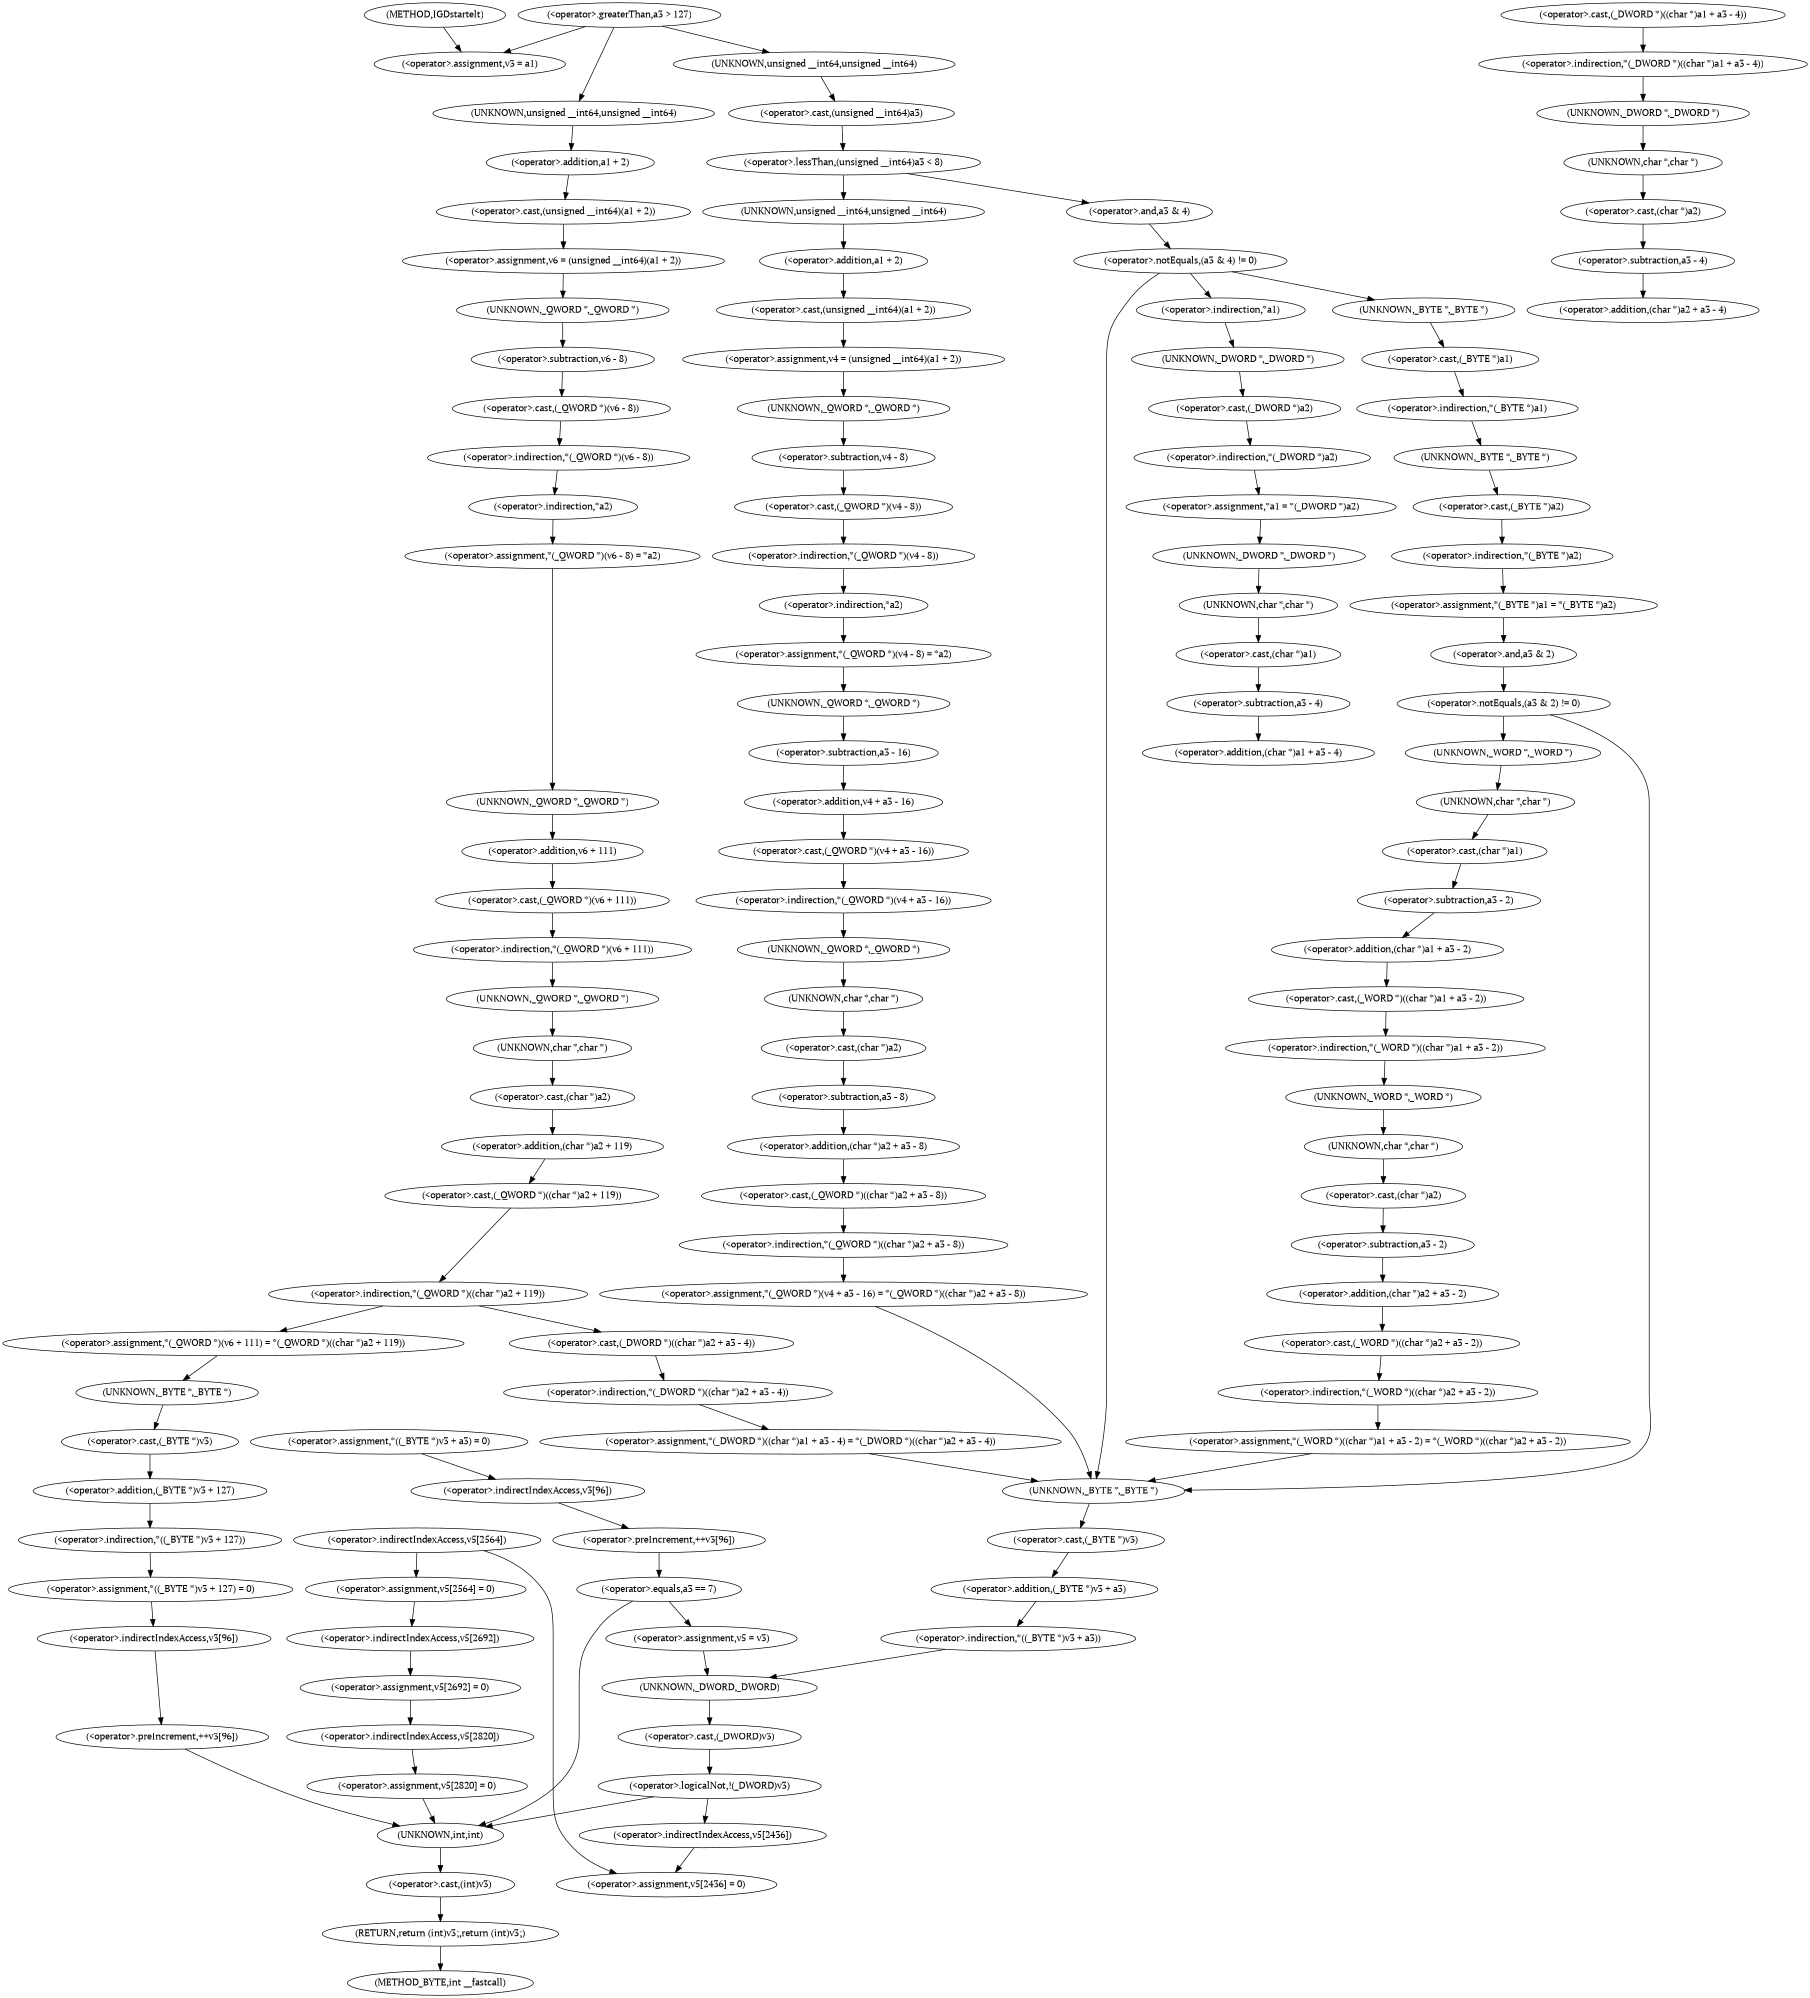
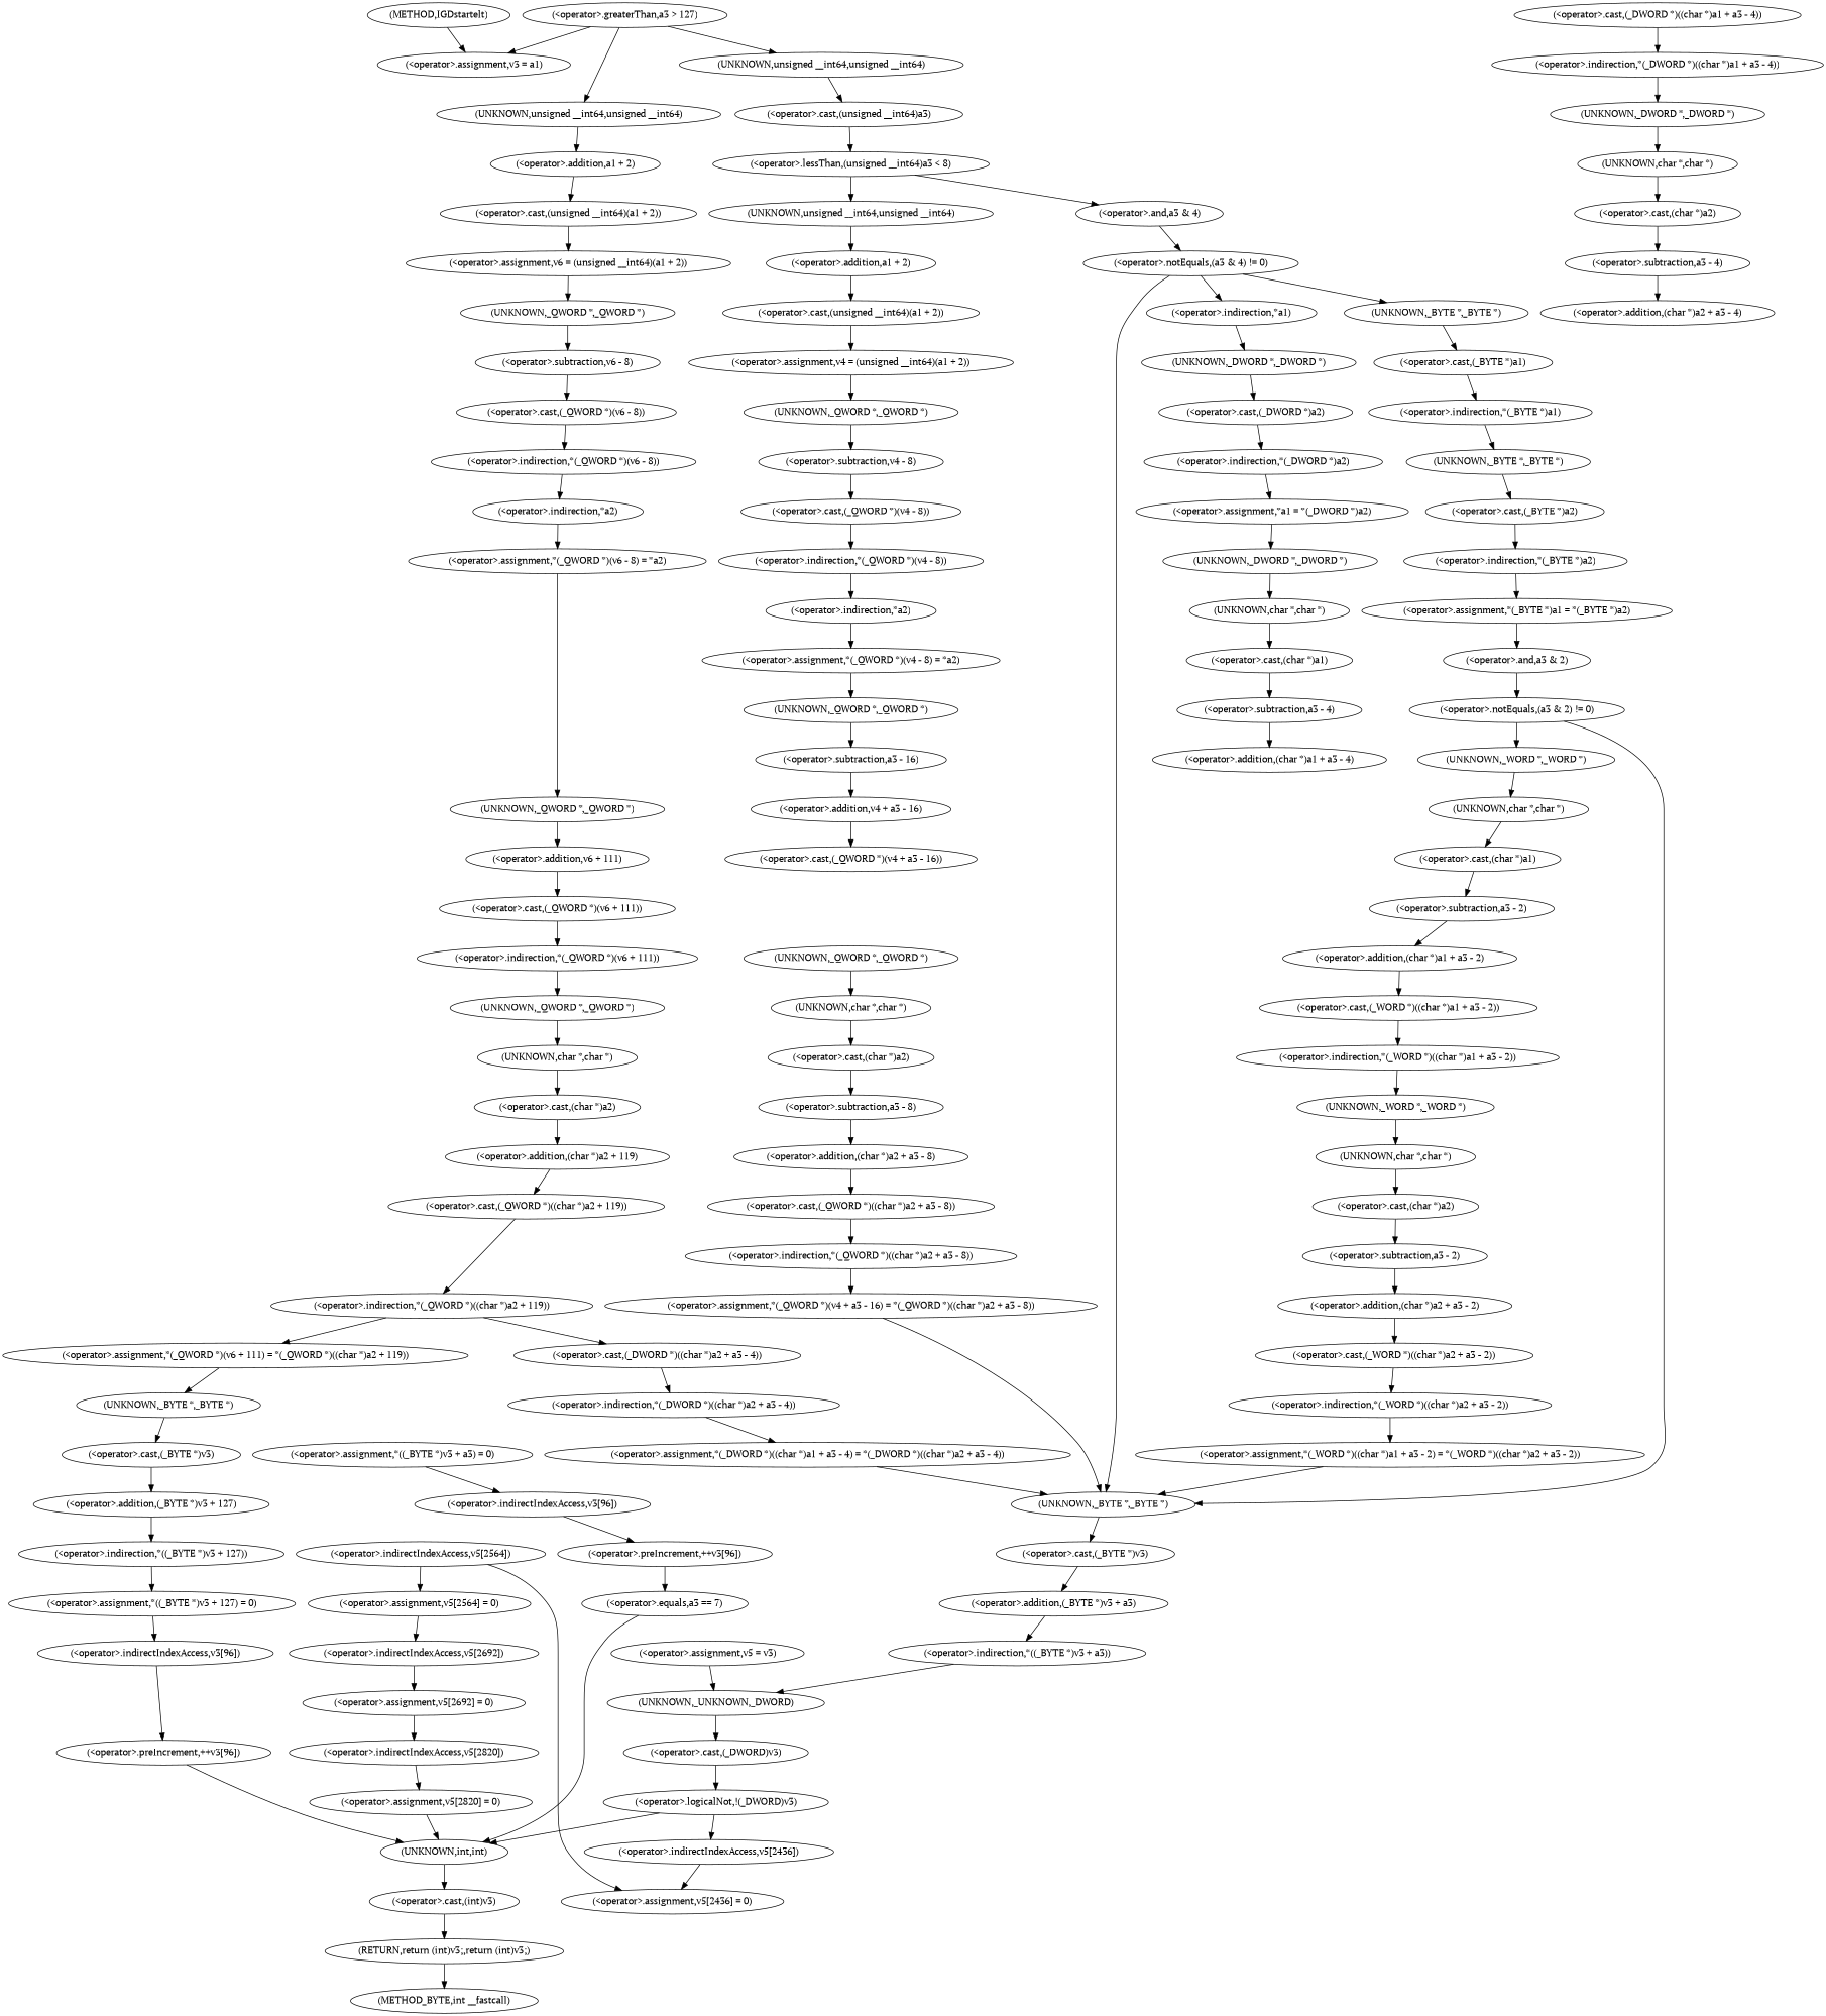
  digraph {
    fontname="PT Serif"
    node [fontname="PT Serif"]
    edge [fontname="PT Serif"]
    n1 [label="(<operator>.assignment,v3 = a1)"]
    n2 [label="(<operator>.greaterThan,a3 > 127)"]
    n3 [label="(UNKNOWN,unsigned __int64,unsigned __int64)"]
    n4 [label="(UNKNOWN,unsigned __int64,unsigned __int64)"]
    n5 [label="(<operator>.addition,a1 + 2)"]
    n6 [label="(<operator>.cast,(unsigned __int64)a3)"]
    n7 [label="(<operator>.assignment,v6 = (unsigned __int64)(a1 + 2))"]
    n8 [label="(UNKNOWN,_QWORD *,_QWORD *)"]
    n9 [label="(<operator>.subtraction,v6 - 8)"]
    n10 [label="(<operator>.cast,(unsigned __int64)(a1 + 2))"]
    n11 [label="(<operator>.assignment,*(_QWORD *)(v6 - 8) = *a2)"]
    n12 [label="(UNKNOWN,_QWORD *,_QWORD *)"]
    n13 [label="(<operator>.addition,v6 + 111)"]
    n14 [label="(<operator>.indirection,*(_QWORD *)(v6 - 8))"]
    n15 [label="(<operator>.indirection,*a2)"]
    n16 [label="(<operator>.cast,(_QWORD *)(v6 - 8))"]
    n17 [label="(<operator>.assignment,*(_QWORD *)(v6 + 111) = *(_QWORD *)((char *)a2 + 119))"]
    n18 [label="(UNKNOWN,_BYTE *,_BYTE *)"]
    n19 [label="(<operator>.cast,(_BYTE *)v3)"]
    n20 [label="(<operator>.indirection,*(_QWORD *)(v6 + 111))"]
    n21 [label="(UNKNOWN,_QWORD *,_QWORD *)"]
    n22 [label="(UNKNOWN,char *,char *)"]
    n23 [label="(<operator>.cast,(_QWORD *)(v6 + 111))"]
    n24 [label="(<operator>.indirection,*(_QWORD *)((char *)a2 + 119))"]
    n25 [label="(<operator>.cast,(_DWORD *)((char *)a2 + a3 - 4))"]
    n26 [label="(<operator>.cast,(_QWORD *)((char *)a2 + 119))"]
    n27 [label="(<operator>.cast,(char *)a2)"]
    n28 [label="(<operator>.addition,(char *)a2 + 119)"]
    n29 [label="(<operator>.assignment,*((_BYTE *)v3 + 127) = 0)"]
    n30 [label="(<operator>.indirectIndexAccess,v3[96])"]
    n31 [label="(<operator>.preIncrement,++v3[96])"]
    n32 [label="(<operator>.indirection,*((_BYTE *)v3 + 127))"]
    n33 [label="(<operator>.addition,(_BYTE *)v3 + 127)"]
    n34 [label="(UNKNOWN,int,int)"]
    n35 [label="(<operator>.cast,(int)v3)"]
    n36 [label="(<operator>.lessThan,(unsigned __int64)a3 < 8)"]
    n37 [label="(<operator>.and,a3 & 4)"]
    n38 [label="(UNKNOWN,unsigned __int64,unsigned __int64)"]
    n39 [label="(<operator>.notEquals,(a3 & 4) != 0)"]
    n40 [label="(<operator>.addition,a1 + 2)"]
    n41 [label="(<operator>.indirection,*a1)"]
    n42 [label="(UNKNOWN,_BYTE *,_BYTE *)"]
    n43 [label="(UNKNOWN,_BYTE *,_BYTE *)"]
    n44 [label="(UNKNOWN,_DWORD *,_DWORD *)"]
    n45 [label="(<operator>.cast,(_BYTE *)a1)"]
    n46 [label="(<operator>.cast,(_BYTE *)v3)"]
    n47 [label="(<operator>.assignment,*a1 = *(_DWORD *)a2)"]
    n48 [label="(UNKNOWN,_DWORD *,_DWORD *)"]
    n49 [label="(UNKNOWN,char *,char *)"]
    n50 [label="(<operator>.cast,(_DWORD *)a2)"]
    n51 [label="(<operator>.indirection,*(_DWORD *)a2)"]
    n52 [label="(<operator>.assignment,*(_DWORD *)((char *)a1 + a3 - 4) = *(_DWORD *)((char *)a2 + a3 - 4))"]
    n53 [label="(<operator>.indirection,*(_DWORD *)((char *)a1 + a3 - 4))"]
    n54 [label="(UNKNOWN,_DWORD *,_DWORD *)"]
    n55 [label="(UNKNOWN,char *,char *)"]
    n56 [label="(<operator>.cast,(_DWORD *)((char *)a1 + a3 - 4))"]
    n57 [label="(<operator>.cast,(char *)a1)"]
    n58 [label="(<operator>.addition,(char *)a1 + a3 - 4)"]
    n59 [label="(<operator>.subtraction,a3 - 4)"]
    n60 [label="(<operator>.indirection,*(_DWORD *)((char *)a2 + a3 - 4))"]
    n61 [label="(<operator>.cast,(char *)a2)"]
    n62 [label="(<operator>.addition,(char *)a2 + a3 - 4)"]
    n63 [label="(<operator>.subtraction,a3 - 4)"]
    n64 [label="(<operator>.assignment,*(_BYTE *)a1 = *(_BYTE *)a2)"]
    n65 [label="(<operator>.and,a3 & 2)"]
    n66 [label="(<operator>.notEquals,(a3 & 2) != 0)"]
    n67 [label="(<operator>.indirection,*(_BYTE *)a1)"]
    n68 [label="(UNKNOWN,_BYTE *,_BYTE *)"]
    n69 [label="(<operator>.cast,(_BYTE *)a2)"]
    n70 [label="(<operator>.indirection,*(_BYTE *)a2)"]
    n71 [label="(UNKNOWN,_WORD *,_WORD *)"]
    n72 [label="(UNKNOWN,char *,char *)"]
    n73 [label="(<operator>.assignment,*(_WORD *)((char *)a1 + a3 - 2) = *(_WORD *)((char *)a2 + a3 - 2))"]
    n74 [label="(<operator>.indirection,*(_WORD *)((char *)a1 + a3 - 2))"]
    n75 [label="(UNKNOWN,_WORD *,_WORD *)"]
    n76 [label="(UNKNOWN,char *,char *)"]
    n77 [label="(<operator>.cast,(_WORD *)((char *)a1 + a3 - 2))"]
    n78 [label="(<operator>.cast,(char *)a1)"]
    n79 [label="(<operator>.addition,(char *)a1 + a3 - 2)"]
    n80 [label="(<operator>.subtraction,a3 - 2)"]
    n81 [label="(<operator>.indirection,*(_WORD *)((char *)a2 + a3 - 2))"]
    n82 [label="(<operator>.cast,(_WORD *)((char *)a2 + a3 - 2))"]
    n83 [label="(<operator>.cast,(char *)a2)"]
    n84 [label="(<operator>.addition,(char *)a2 + a3 - 2)"]
    n85 [label="(<operator>.subtraction,a3 - 2)"]
    n86 [label="(<operator>.assignment,v4 = (unsigned __int64)(a1 + 2))"]
    n87 [label="(UNKNOWN,_QWORD *,_QWORD *)"]
    n88 [label="(<operator>.subtraction,v4 - 8)"]
    n89 [label="(<operator>.cast,(unsigned __int64)(a1 + 2))"]
    n90 [label="(<operator>.assignment,*(_QWORD *)(v4 - 8) = *a2)"]
    n91 [label="(UNKNOWN,_QWORD *,_QWORD *)"]
    n92 [label="(<operator>.subtraction,a3 - 16)"]
    n93 [label="(<operator>.indirection,*(_QWORD *)(v4 - 8))"]
    n94 [label="(<operator>.indirection,*a2)"]
    n95 [label="(<operator>.cast,(_QWORD *)(v4 - 8))"]
    n96 [label="(<operator>.assignment,*(_QWORD *)(v4 + a3 - 16) = *(_QWORD *)((char *)a2 + a3 - 8))"]
-   n97 [label="(<operator>.indirection,*(_QWORD *)(v4 + a3 - 16))"]
    n98 [label="(UNKNOWN,_QWORD *,_QWORD *)"]
    n99 [label="(UNKNOWN,char *,char *)"]
    n100 [label="(<operator>.cast,(_QWORD *)(v4 + a3 - 16))"]
    n101 [label="(<operator>.addition,v4 + a3 - 16)"]
    n102 [label="(<operator>.indirection,*(_QWORD *)((char *)a2 + a3 - 8))"]
    n103 [label="(<operator>.cast,(_QWORD *)((char *)a2 + a3 - 8))"]
    n104 [label="(<operator>.cast,(char *)a2)"]
    n105 [label="(<operator>.addition,(char *)a2 + a3 - 8)"]
    n106 [label="(<operator>.subtraction,a3 - 8)"]
    n107 [label="(<operator>.assignment,*((_BYTE *)v3 + a3) = 0)"]
    n108 [label="(<operator>.indirectIndexAccess,v3[96])"]
    n109 [label="(<operator>.preIncrement,++v3[96])"]
    n110 [label="(<operator>.indirection,*((_BYTE *)v3 + a3))"]
-   n111 [label="(UNKNOWN,_DWORD,_DWORD)"]
+   n111 [label="(UNKNOWN,_UNKNOWN,_DWORD)"]
    n112 [label="(<operator>.addition,(_BYTE *)v3 + a3)"]
    n113 [label="(<operator>.equals,a3 == 7)"]
    n114 [label="(<operator>.assignment,v5 = v3)"]
    n115 [label="(<operator>.cast,(_DWORD)v3)"]
    n116 [label="(<operator>.logicalNot,!(_DWORD)v3)"]
    n117 [label="(<operator>.indirectIndexAccess,v5[2436])"]
    n118 [label="(<operator>.assignment,v5[2436] = 0)"]
    n119 [label="(<operator>.indirectIndexAccess,v5[2564])"]
    n120 [label="(<operator>.assignment,v5[2564] = 0)"]
    n121 [label="(<operator>.indirectIndexAccess,v5[2692])"]
    n122 [label="(<operator>.assignment,v5[2692] = 0)"]
    n123 [label="(<operator>.indirectIndexAccess,v5[2820])"]
    n124 [label="(<operator>.assignment,v5[2820] = 0)"]
    n125 [label="(RETURN,return (int)v3;,return (int)v3;)"]
    n126 [label="(METHOD_BYTE,int __fastcall)"]
    n127 [label="(METHOD,IGDstartelt)"]
    n2 -> n1
    n2 -> n3
    n2 -> n4
    n3 -> n5
    n4 -> n6
    n5 -> n10
    n6 -> n36
    n7 -> n8
    n8 -> n9
    n9 -> n16
    n10 -> n7
    n11 -> n12
    n12 -> n13
    n13 -> n23
    n14 -> n15
    n15 -> n11
    n16 -> n14
    n17 -> n18
    n18 -> n19
    n19 -> n33
    n20 -> n21
    n21 -> n22
    n22 -> n27
    n23 -> n20
    n24 -> n17
    n24 -> n25
    n25 -> n60
    n26 -> n24
    n27 -> n28
    n28 -> n26
    n29 -> n30
    n30 -> n31
    n31 -> n34
    n32 -> n29
    n33 -> n32
    n34 -> n35
    n35 -> n125
    n36 -> n37
    n36 -> n38
    n37 -> n39
    n38 -> n40
    n39 -> n41
    n39 -> n42
    n39 -> n43
    n40 -> n89
    n41 -> n44
    n42 -> n45
    n43 -> n46
    n44 -> n50
    n45 -> n67
    n46 -> n112
    n47 -> n48
    n48 -> n49
    n49 -> n57
    n50 -> n51
    n51 -> n47
    n52 -> n43
    n53 -> n54
    n54 -> n55
    n55 -> n61
    n56 -> n53
    n57 -> n59
    n59 -> n58
    n60 -> n52
    n61 -> n63
    n63 -> n62
    n64 -> n65
    n65 -> n66
    n66 -> n43
    n66 -> n71
    n67 -> n68
    n68 -> n69
    n69 -> n70
    n70 -> n64
    n71 -> n72
    n72 -> n78
    n73 -> n43
    n74 -> n75
    n75 -> n76
    n76 -> n83
    n77 -> n74
    n78 -> n80
    n79 -> n77
    n80 -> n79
    n81 -> n73
    n82 -> n81
    n83 -> n85
    n84 -> n82
    n85 -> n84
    n86 -> n87
    n87 -> n88
    n88 -> n95
    n89 -> n86
    n90 -> n91
    n91 -> n92
    n92 -> n101
    n93 -> n94
    n94 -> n90
    n95 -> n93
    n96 -> n43
-   n97 -> n98
    n98 -> n99
    n99 -> n104
-   n100 -> n97
    n101 -> n100
    n102 -> n96
    n103 -> n102
    n104 -> n106
    n105 -> n103
    n106 -> n105
    n107 -> n108
    n108 -> n109
    n109 -> n113
    n110 -> n111
    n111 -> n115
    n112 -> n110
    n113 -> n34
-   n113 -> n114
    n114 -> n111
    n115 -> n116
    n116 -> n34
    n116 -> n117
    n117 -> n118
    n119 -> n118
    n119 -> n120
    n120 -> n121
    n121 -> n122
    n122 -> n123
    n123 -> n124
    n124 -> n34
    n125 -> n126
    n127 -> n1
  }
